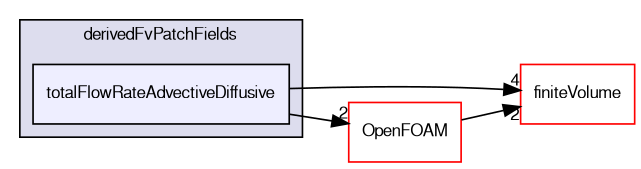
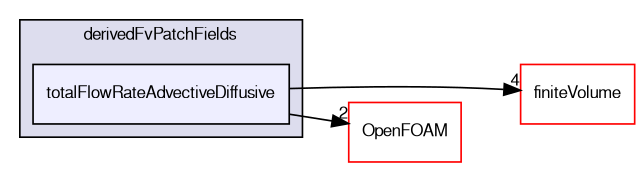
  digraph {
    compound=true
    rankdir=LR
    node [fontname=FreeSans fontsize=10 shape=box color=red]
    edge [headlabel=2 labeldistance=1.5 labelfontname=FreeSans labelfontsize=10]
    n1 [fillcolor="#eeeeff" label=totalFlowRateAdvectiveDiffusive pencolor=black style=filled color=""]
    n2 [label=finiteVolume]
    n3 [label=OpenFOAM]
    subgraph cluster_1 {
      bgcolor="#ddddee"
      fontname=FreeSans
      fontsize=10
      label=derivedFvPatchFields
      pencolor=black
      n1
    }
    n1 -> n2 [headlabel=4]
    n1 -> n3
-   n3 -> n2
  }
